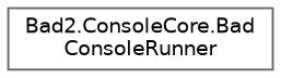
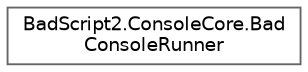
  digraph {
    rankdir=LR
-   n1 [color=grey40 fillcolor=white fontname=Helvetica fontsize=10 height=0.2 label="Bad2.ConsoleCore.Bad\lConsoleRunner" shape=box style=filled width=0.4]
+   n1 [color=grey40 fillcolor=white fontname=Helvetica fontsize=10 height=0.2 label="BadScript2.ConsoleCore.Bad\lConsoleRunner" shape=box style=filled width=0.4]
  }
